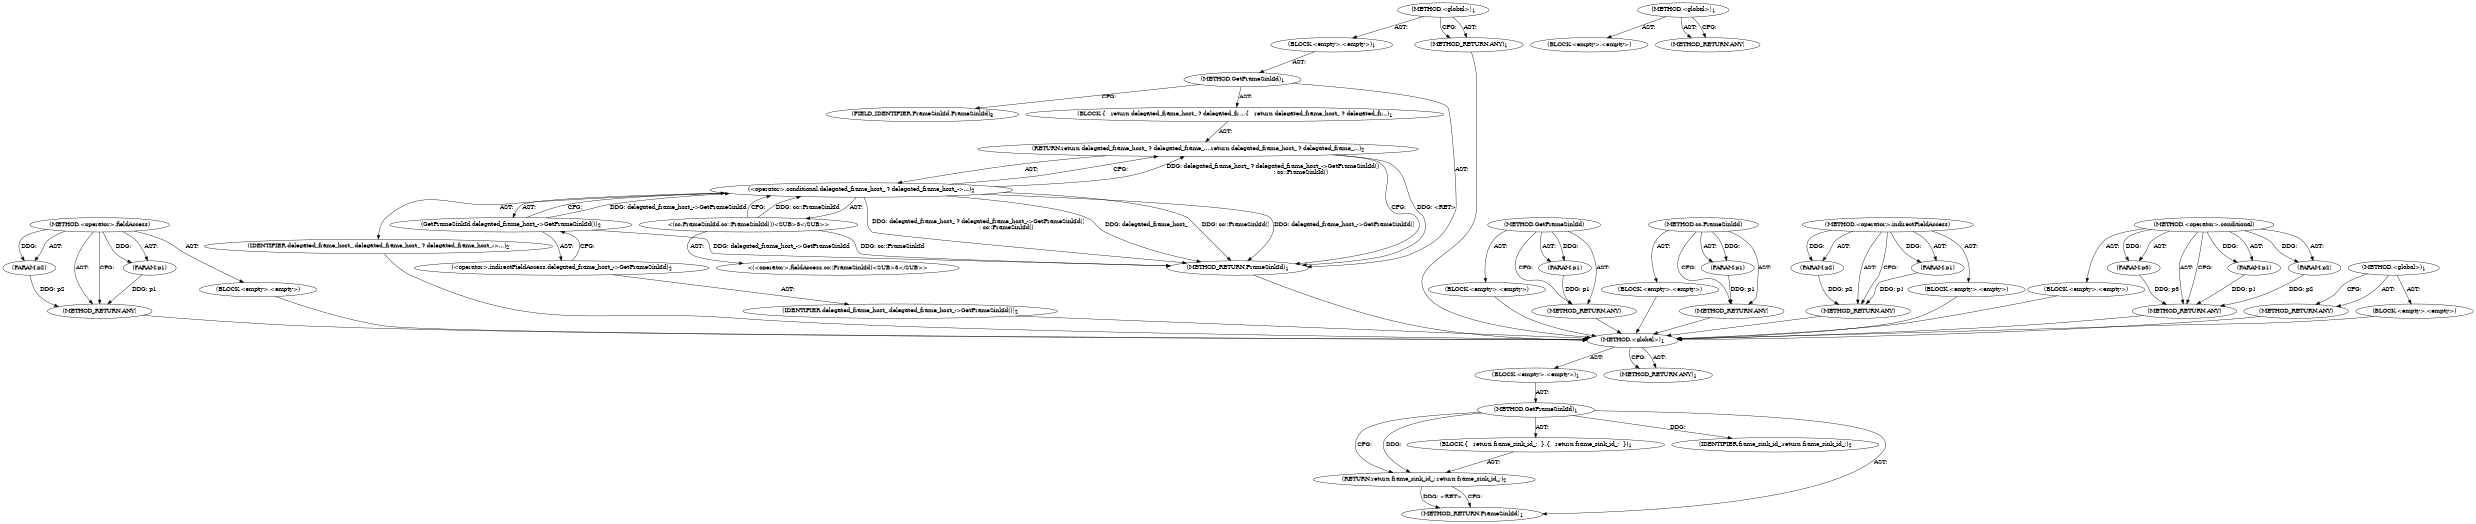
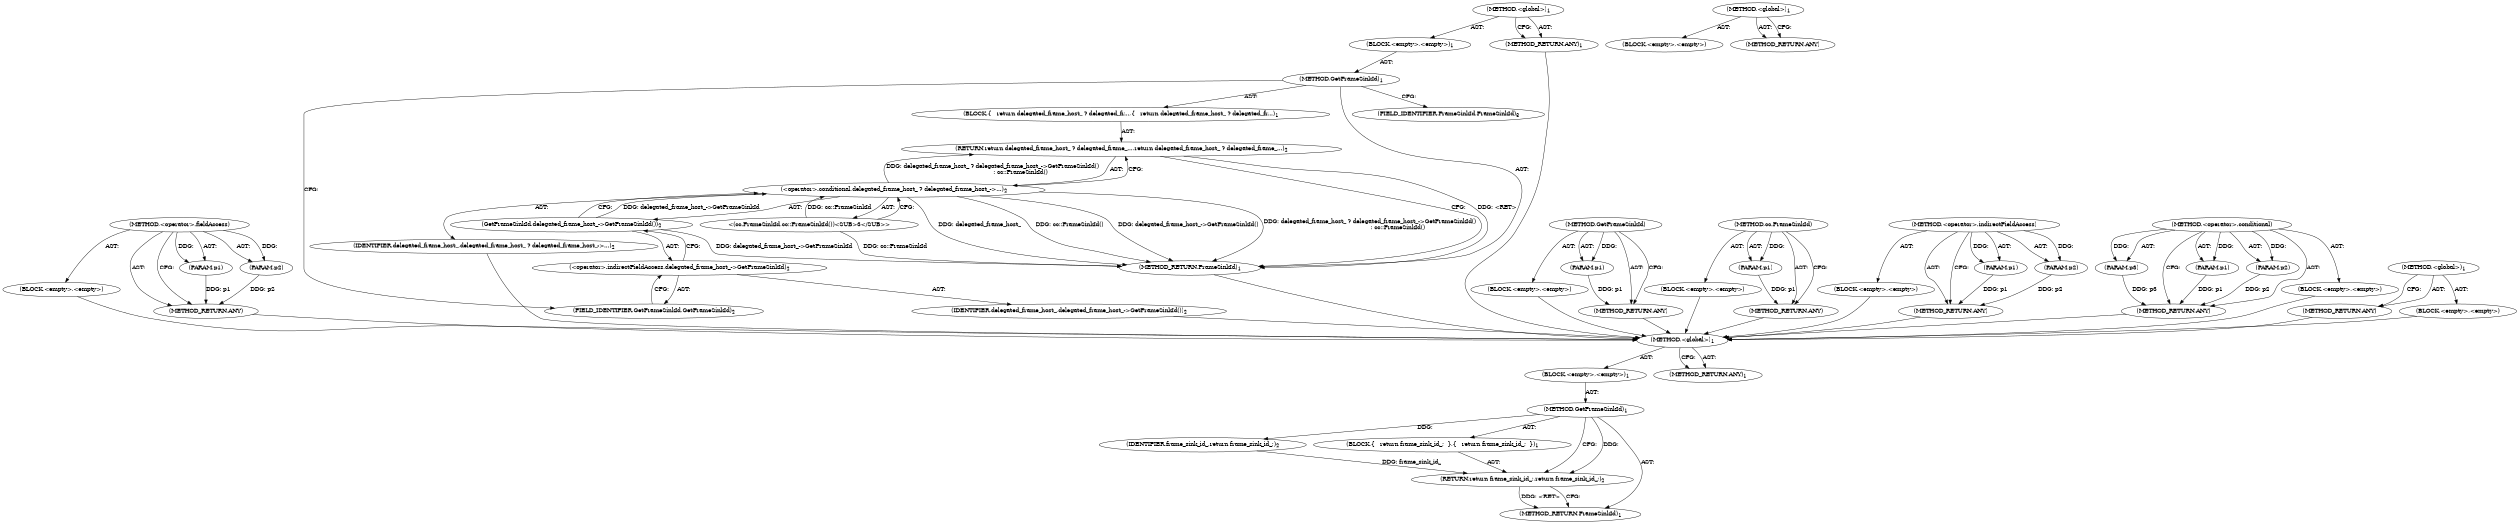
  digraph {
    n1 [label=<(METHOD,&lt;operator&gt;.fieldAccess)>]
    n2 [label=<(PARAM,p1)>]
    n3 [label=<(PARAM,p2)>]
    n4 [label=<(BLOCK,&lt;empty&gt;,&lt;empty&gt;)>]
    n5 [label=<(METHOD_RETURN,ANY)>]
    n6 [label=<(METHOD,&lt;global&gt;)<SUB>1</SUB>>]
    n7 [label=<(BLOCK,&lt;empty&gt;,&lt;empty&gt;)<SUB>1</SUB>>]
    n8 [label=<(METHOD_RETURN,ANY)<SUB>1</SUB>>]
    n9 [label=<(METHOD,&lt;global&gt;)<SUB>1</SUB>>]
    n10 [label=<(BLOCK,&lt;empty&gt;,&lt;empty&gt;)<SUB>1</SUB>>]
    n11 [label=<(METHOD_RETURN,ANY)<SUB>1</SUB>>]
    n12 [label=<(METHOD,GetFrameSinkId)<SUB>1</SUB>>]
    n13 [label=<(BLOCK,{   return delegated_frame_host_ ? delegated_fr...,{   return delegated_frame_host_ ? delegated_fr...)<SUB>1</SUB>>]
+   n14 [label=<(FIELD_IDENTIFIER,GetFrameSinkId,GetFrameSinkId)<SUB>2</SUB>>]
    n15 [label=<(FIELD_IDENTIFIER,FrameSinkId,FrameSinkId)<SUB>3</SUB>>]
    n16 [label=<(METHOD_RETURN,FrameSinkId)<SUB>1</SUB>>]
    n17 [label=<(RETURN,return delegated_frame_host_ ? delegated_frame_...,return delegated_frame_host_ ? delegated_frame_...)<SUB>2</SUB>>]
    n18 [label=<(&lt;operator&gt;.indirectFieldAccess,delegated_frame_host_-&gt;GetFrameSinkId)<SUB>2</SUB>>]
    n19 [label=<(&lt;operator&gt;.conditional,delegated_frame_host_ ? delegated_frame_host_-&gt;...)<SUB>2</SUB>>]
    n20 [label=<(IDENTIFIER,delegated_frame_host_,delegated_frame_host_ ? delegated_frame_host_-&gt;...)<SUB>2</SUB>>]
    n21 [label=<(GetFrameSinkId,delegated_frame_host_-&gt;GetFrameSinkId())<SUB>2</SUB>>]
    n22 [label="<(cc.FrameSinkId,cc::FrameSinkId())<SUB>3</SUB>>"]
-   n23 [label="<(&lt;operator&gt;.fieldAccess,cc::FrameSinkId)<SUB>3</SUB>>"]
    n24 [label=<(IDENTIFIER,delegated_frame_host_,delegated_frame_host_-&gt;GetFrameSinkId())<SUB>2</SUB>>]
    n25 [label=<(METHOD,GetFrameSinkId)>]
    n26 [label=<(PARAM,p1)>]
    n27 [label=<(BLOCK,&lt;empty&gt;,&lt;empty&gt;)>]
    n28 [label=<(METHOD_RETURN,ANY)>]
    n29 [label=<(METHOD,cc.FrameSinkId)>]
    n30 [label=<(PARAM,p1)>]
    n31 [label=<(BLOCK,&lt;empty&gt;,&lt;empty&gt;)>]
    n32 [label=<(METHOD_RETURN,ANY)>]
    n33 [label=<(METHOD,&lt;operator&gt;.indirectFieldAccess)>]
    n34 [label=<(PARAM,p1)>]
    n35 [label=<(PARAM,p2)>]
    n36 [label=<(BLOCK,&lt;empty&gt;,&lt;empty&gt;)>]
    n37 [label=<(METHOD_RETURN,ANY)>]
    n38 [label=<(METHOD,&lt;operator&gt;.conditional)>]
    n39 [label=<(PARAM,p1)>]
    n40 [label=<(PARAM,p2)>]
    n41 [label=<(PARAM,p3)>]
    n42 [label=<(BLOCK,&lt;empty&gt;,&lt;empty&gt;)>]
    n43 [label=<(METHOD_RETURN,ANY)>]
    n44 [label=<(METHOD,&lt;global&gt;)<SUB>1</SUB>>]
    n45 [label=<(BLOCK,&lt;empty&gt;,&lt;empty&gt;)>]
    n46 [label=<(METHOD_RETURN,ANY)>]
    n47 [label=<(METHOD,GetFrameSinkId)<SUB>1</SUB>>]
    n48 [label=<(BLOCK,{   return frame_sink_id_;  },{   return frame_sink_id_;  })<SUB>1</SUB>>]
    n49 [label=<(RETURN,return frame_sink_id_;,return frame_sink_id_;)<SUB>2</SUB>>]
    n50 [label=<(IDENTIFIER,frame_sink_id_,return frame_sink_id_;)<SUB>2</SUB>>]
    n51 [label=<(METHOD_RETURN,FrameSinkId)<SUB>1</SUB>>]
    n52 [label=<(METHOD,&lt;global&gt;)<SUB>1</SUB>>]
    n53 [label=<(BLOCK,&lt;empty&gt;,&lt;empty&gt;)>]
    n54 [label=<(METHOD_RETURN,ANY)>]
    n1 -> n2 [label="AST: "]
    n1 -> n2 [label="DDG: "]
    n1 -> n3 [label="AST: "]
    n1 -> n3 [label="DDG: "]
    n1 -> n4 [label="AST: "]
    n1 -> n5 [label="AST: "]
    n1 -> n5 [label="CFG: "]
    n2 -> n5 [label="DDG: p1"]
    n3 -> n5 [label="DDG: p2"]
    n4 -> n6
    n5 -> n6
    n6 -> n7 [label="AST: "]
    n6 -> n8 [label="AST: "]
    n6 -> n8 [label="CFG: "]
    n7 -> n47 [label="AST: "]
    n9 -> n10 [label="AST: "]
    n9 -> n11 [label="AST: "]
    n9 -> n11 [label="CFG: "]
    n10 -> n12 [label="AST: "]
    n11 -> n6
    n12 -> n13 [label="AST: "]
+   n12 -> n14 [label="CFG: "]
    n12 -> n15 [label="CFG: "]
    n12 -> n16 [label="AST: "]
    n13 -> n17 [label="AST: "]
+   n14 -> n18 [label="CFG: "]
    n16 -> n6
    n17 -> n16 [label="CFG: "]
    n17 -> n16 [label="DDG: &lt;RET&gt;"]
    n17 -> n19 [label="AST: "]
+   n18 -> n14 [label="AST: "]
    n18 -> n21 [label="CFG: "]
    n18 -> n24 [label="AST: "]
    n19 -> n16 [label="DDG: delegated_frame_host_"]
    n19 -> n16 [label="DDG: cc::FrameSinkId()"]
    n19 -> n16 [label="DDG: delegated_frame_host_-&gt;GetFrameSinkId()"]
    n19 -> n16 [label="DDG: delegated_frame_host_ ? delegated_frame_host_-&gt;GetFrameSinkId()\n                               : cc::FrameSinkId()"]
    n19 -> n17 [label="CFG: "]
    n19 -> n17 [label="DDG: delegated_frame_host_ ? delegated_frame_host_-&gt;GetFrameSinkId()\n                               : cc::FrameSinkId()"]
    n19 -> n20 [label="AST: "]
    n19 -> n21 [label="AST: "]
    n19 -> n22 [label="AST: "]
    n20 -> n6
    n21 -> n16 [label="DDG: delegated_frame_host_-&gt;GetFrameSinkId"]
    n21 -> n18 [label="AST: "]
    n21 -> n19 [label="CFG: "]
    n21 -> n19 [label="DDG: delegated_frame_host_-&gt;GetFrameSinkId"]
    n22 -> n16 [label="DDG: cc::FrameSinkId"]
    n22 -> n19 [label="CFG: "]
    n22 -> n19 [label="DDG: cc::FrameSinkId"]
-   n22 -> n23 [label="AST: "]
    n24 -> n6
    n25 -> n26 [label="AST: "]
    n25 -> n26 [label="DDG: "]
    n25 -> n27 [label="AST: "]
    n25 -> n28 [label="AST: "]
    n25 -> n28 [label="CFG: "]
    n26 -> n28 [label="DDG: p1"]
    n27 -> n6
    n28 -> n6
    n29 -> n30 [label="AST: "]
    n29 -> n30 [label="DDG: "]
    n29 -> n31 [label="AST: "]
    n29 -> n32 [label="AST: "]
    n29 -> n32 [label="CFG: "]
    n30 -> n32 [label="DDG: p1"]
    n31 -> n6
    n32 -> n6
    n33 -> n34 [label="AST: "]
    n33 -> n34 [label="DDG: "]
    n33 -> n35 [label="AST: "]
    n33 -> n35 [label="DDG: "]
    n33 -> n36 [label="AST: "]
    n33 -> n37 [label="AST: "]
    n33 -> n37 [label="CFG: "]
    n34 -> n37 [label="DDG: p1"]
    n35 -> n37 [label="DDG: p2"]
    n36 -> n6
    n37 -> n6
    n38 -> n39 [label="AST: "]
    n38 -> n39 [label="DDG: "]
    n38 -> n40 [label="AST: "]
    n38 -> n40 [label="DDG: "]
    n38 -> n41 [label="AST: "]
    n38 -> n41 [label="DDG: "]
    n38 -> n42 [label="AST: "]
    n38 -> n43 [label="AST: "]
    n38 -> n43 [label="CFG: "]
    n39 -> n43 [label="DDG: p1"]
    n40 -> n43 [label="DDG: p2"]
    n41 -> n43 [label="DDG: p3"]
    n42 -> n6
    n43 -> n6
    n44 -> n45 [label="AST: "]
    n44 -> n46 [label="AST: "]
    n44 -> n46 [label="CFG: "]
    n45 -> n6
    n46 -> n6
    n47 -> n48 [label="AST: "]
    n47 -> n49 [label="CFG: "]
    n47 -> n49 [label="DDG: "]
    n47 -> n50 [label="DDG: "]
    n47 -> n51 [label="AST: "]
    n48 -> n49 [label="AST: "]
    n49 -> n51 [label="CFG: "]
    n49 -> n51 [label="DDG: &lt;RET&gt;"]
+   n50 -> n49 [label="DDG: frame_sink_id_"]
    n52 -> n53 [label="AST: "]
    n52 -> n54 [label="AST: "]
    n52 -> n54 [label="CFG: "]
  }
